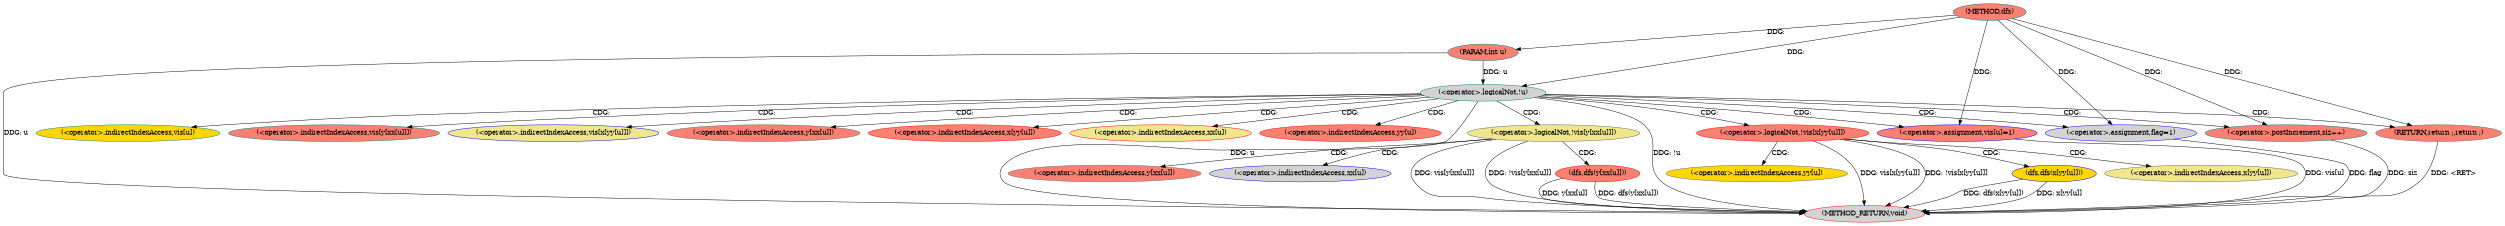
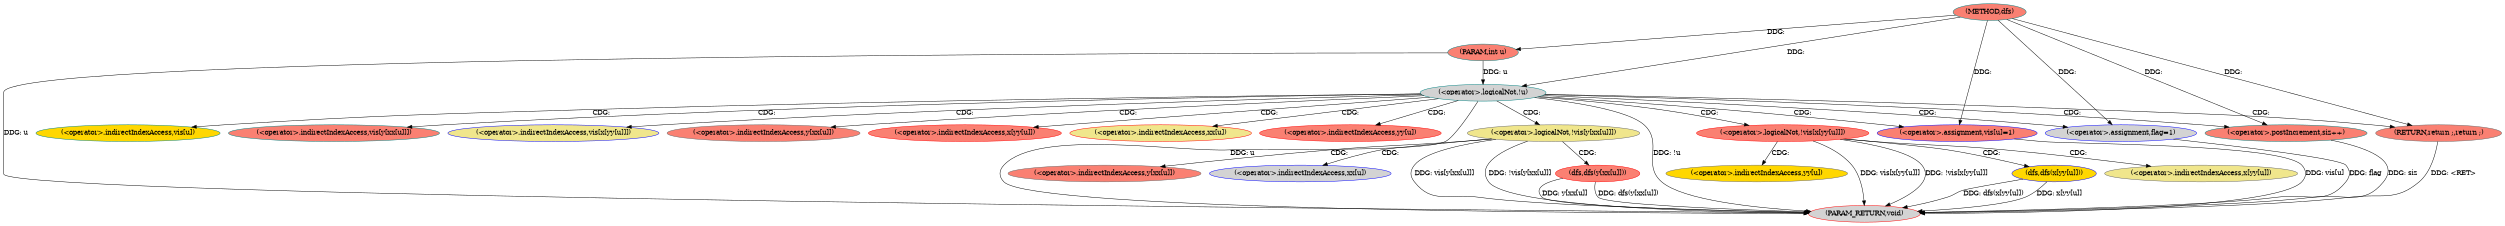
  digraph {
    node [color=teal fillcolor=salmon style=filled]
    n1 [label="(METHOD,dfs)"]
    n2 [label="(PARAM,int u)"]
    n3 [label="(<operator>.postIncrement,siz++)"]
    n4 [color=blue label="(<operator>.assignment,vis[u]=1)"]
    n5 [fillcolor=lightgrey label="(<operator>.logicalNot,!u)"]
    n6 [color=blue fillcolor=lightgrey label="(<operator>.assignment,flag=1)"]
    n7 [color=gray40 label="(RETURN,return ;,return ;)"]
-   n8 [color=red fillcolor=lightgrey label="(METHOD_RETURN,void)"]
+   n8 [color=red fillcolor=lightgrey label="(PARAM_RETURN,void)"]
    n9 [color=gray40 fillcolor=khaki label="(<operator>.logicalNot,!vis[y[xx[u]]])"]
    n10 [color=red label="(<operator>.logicalNot,!vis[x[yy[u]]])"]
    n11 [fillcolor=gold label="(<operator>.indirectIndexAccess,vis[u])"]
    n12 [label="(<operator>.indirectIndexAccess,vis[y[xx[u]]])"]
    n13 [color=blue fillcolor=khaki label="(<operator>.indirectIndexAccess,vis[x[yy[u]]])"]
    n14 [color=gray40 label="(<operator>.indirectIndexAccess,y[xx[u]])"]
    n15 [color=red label="(<operator>.indirectIndexAccess,x[yy[u]])"]
    n16 [color=red fillcolor=khaki label="(<operator>.indirectIndexAccess,xx[u])"]
    n17 [color=red label="(<operator>.indirectIndexAccess,yy[u])"]
    n18 [color=red label="(dfs,dfs(y[xx[u]]))"]
    n19 [color=gray40 label="(<operator>.indirectIndexAccess,y[xx[u]])"]
    n20 [color=blue fillcolor=lightgrey label="(<operator>.indirectIndexAccess,xx[u])"]
    n21 [color=blue fillcolor=gold label="(dfs,dfs(x[yy[u]]))"]
    n22 [color=gray40 fillcolor=khaki label="(<operator>.indirectIndexAccess,x[yy[u]])"]
    n23 [color=gray40 fillcolor=gold label="(<operator>.indirectIndexAccess,yy[u])"]
    n1 -> n2 [label="DDG: "]
    n1 -> n3 [label="DDG: "]
    n1 -> n4 [label="DDG: "]
    n1 -> n5 [label="DDG: "]
    n1 -> n6 [label="DDG: "]
    n1 -> n7 [label="DDG: "]
    n2 -> n5 [label="DDG: u"]
    n2 -> n8 [label="DDG: u"]
    n3 -> n8 [label="DDG: siz"]
    n4 -> n8 [label="DDG: vis[u]"]
    n5 -> n3 [label="CDG: "]
    n5 -> n4 [label="CDG: "]
    n5 -> n6 [label="CDG: "]
    n5 -> n7 [label="CDG: "]
    n5 -> n8 [label="DDG: u"]
    n5 -> n8 [label="DDG: !u"]
    n5 -> n9 [label="CDG: "]
    n5 -> n10 [label="CDG: "]
    n5 -> n11 [label="CDG: "]
    n5 -> n12 [label="CDG: "]
    n5 -> n13 [label="CDG: "]
    n5 -> n14 [label="CDG: "]
    n5 -> n15 [label="CDG: "]
    n5 -> n16 [label="CDG: "]
    n5 -> n17 [label="CDG: "]
    n6 -> n8 [label="DDG: flag"]
    n7 -> n8 [label="DDG: <RET>"]
    n9 -> n8 [label="DDG: vis[y[xx[u]]]"]
    n9 -> n8 [label="DDG: !vis[y[xx[u]]]"]
    n9 -> n18 [label="CDG: "]
    n9 -> n19 [label="CDG: "]
    n9 -> n20 [label="CDG: "]
    n10 -> n8 [label="DDG: vis[x[yy[u]]]"]
    n10 -> n8 [label="DDG: !vis[x[yy[u]]]"]
    n10 -> n21 [label="CDG: "]
    n10 -> n22 [label="CDG: "]
    n10 -> n23 [label="CDG: "]
    n18 -> n8 [label="DDG: y[xx[u]]"]
    n18 -> n8 [label="DDG: dfs(y[xx[u]])"]
    n21 -> n8 [label="DDG: x[yy[u]]"]
    n21 -> n8 [label="DDG: dfs(x[yy[u]])"]
  }
